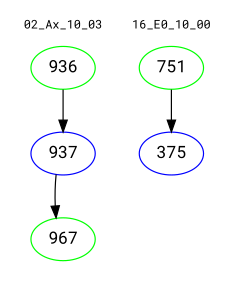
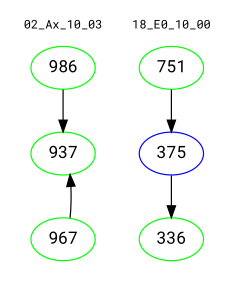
  digraph {
    fontname="Roboto Mono"
    node [color=green fontname="Roboto Mono"]
    edge [color=black fontname="Roboto Mono"]
-   n1 [label=936]
-   n2 [color=blue label=937]
+   n1 [label=986]
+   n2 [label=937]
    n3 [label=967]
    n4 [label=751]
    n5 [color=blue label=375]
+   n6 [label=336]
    subgraph cluster_1 {
      color=white
      fontsize=10
      label="02_Ax_10_03"
      n1
      n2
      n3
    }
    subgraph cluster_2 {
      color=white
      fontsize=10
-     label="16_E0_10_00"
+     label="18_E0_10_00"
      n4
      n5
+     n6
    }
    n1 -> n2
-   n2 -> n3
+   n3 -> n2
    n4 -> n5
+   n5 -> n6
  }
